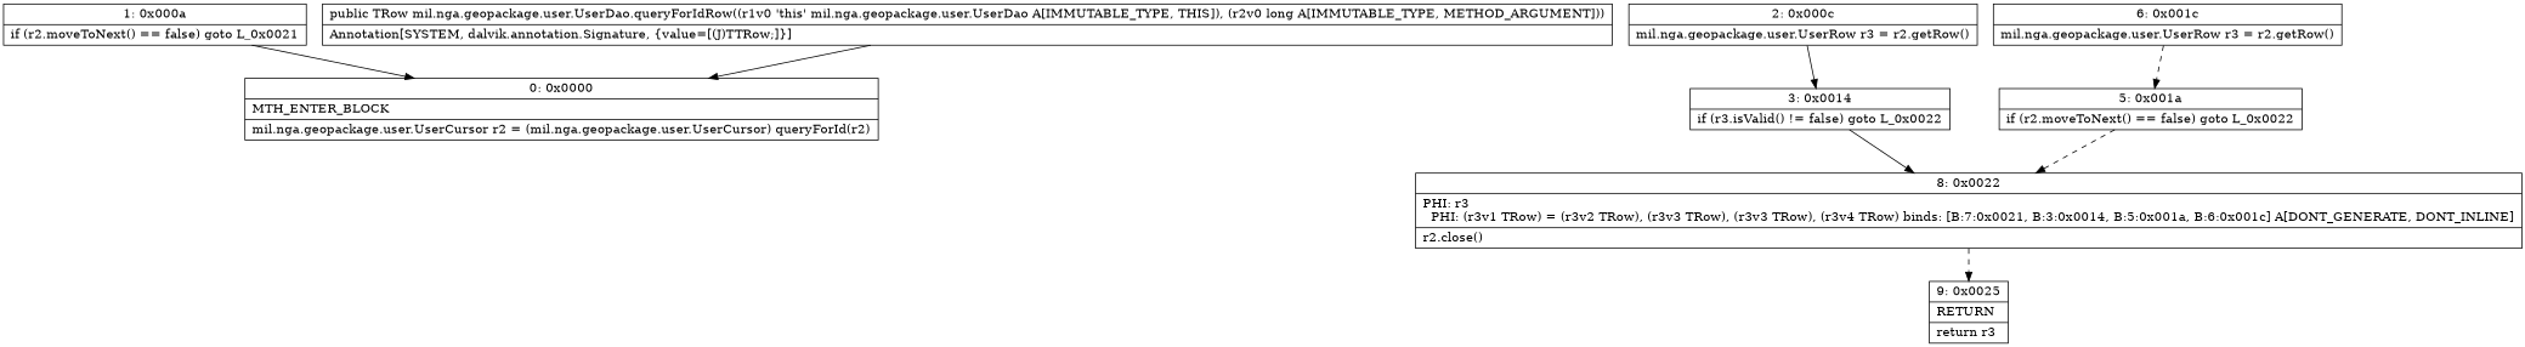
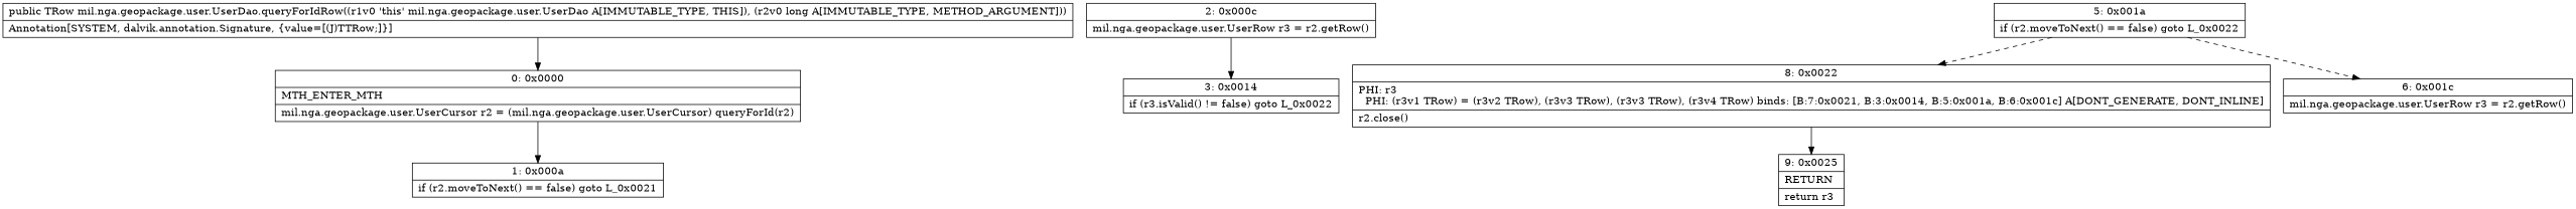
  digraph {
    node [shape=record]
-   n1 [label="{0\:\ 0x0000|MTH_ENTER_BLOCK\l|mil.nga.geopackage.user.UserCursor r2 = (mil.nga.geopackage.user.UserCursor) queryForId(r2)\l}"]
+   n1 [label="{0\:\ 0x0000|MTH_ENTER_MTH\l|mil.nga.geopackage.user.UserCursor r2 = (mil.nga.geopackage.user.UserCursor) queryForId(r2)\l}"]
    n2 [label="{1\:\ 0x000a|if (r2.moveToNext() == false) goto L_0x0021\l}"]
    n3 [label="{2\:\ 0x000c|mil.nga.geopackage.user.UserRow r3 = r2.getRow()\l}"]
    n4 [label="{3\:\ 0x0014|if (r3.isValid() != false) goto L_0x0022\l}"]
    n5 [label="{8\:\ 0x0022|PHI: r3 \l  PHI: (r3v1 TRow) = (r3v2 TRow), (r3v3 TRow), (r3v3 TRow), (r3v4 TRow) binds: [B:7:0x0021, B:3:0x0014, B:5:0x001a, B:6:0x001c] A[DONT_GENERATE, DONT_INLINE]\l|r2.close()\l}"]
    n6 [label="{9\:\ 0x0025|RETURN\l|return r3\l}"]
    n7 [label="{5\:\ 0x001a|if (r2.moveToNext() == false) goto L_0x0022\l}"]
    n8 [label="{6\:\ 0x001c|mil.nga.geopackage.user.UserRow r3 = r2.getRow()\l}"]
    n9 [label="{public TRow mil.nga.geopackage.user.UserDao.queryForIdRow((r1v0 'this' mil.nga.geopackage.user.UserDao A[IMMUTABLE_TYPE, THIS]), (r2v0 long A[IMMUTABLE_TYPE, METHOD_ARGUMENT]))  | Annotation[SYSTEM, dalvik.annotation.Signature, \{value=[(J)TTRow;]\}]\l}"]
-   n2 -> n1
+   n1 -> n2
    n3 -> n4
-   n4 -> n5
-   n5 -> n6 [style=dashed]
+   n5 -> n6
    n7 -> n5 [style=dashed]
-   n8 -> n7 [style=dashed]
+   n7 -> n8 [style=dashed]
    n9 -> n1
  }
